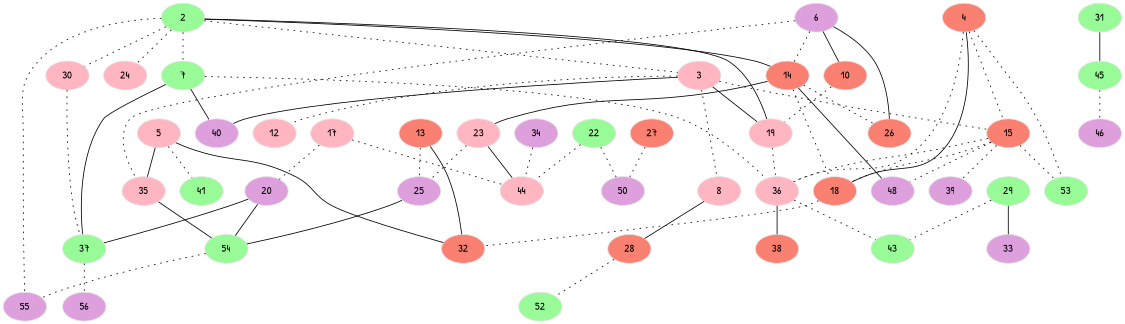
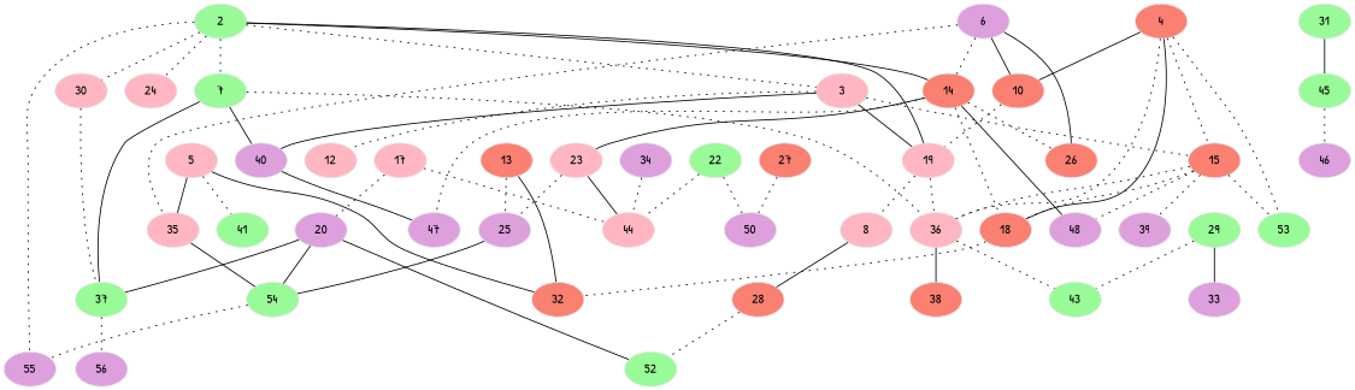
  graph {
    fontname="Patrick Hand"
    node [color=gray90 fillcolor=plum fontname="Patrick Hand" style=filled]
    edge [fontname="Patrick Hand" style=dotted weight=1.0]
    2 [fillcolor=palegreen]
    3 [fillcolor=lightpink]
    7 [fillcolor=palegreen]
    14 [fillcolor=salmon]
    19 [fillcolor=lightpink]
    24 [fillcolor=lightpink]
    30 [fillcolor=lightpink]
    55
    8 [fillcolor=lightpink]
    12 [fillcolor=lightpink]
    15 [fillcolor=salmon]
    40
    36 [fillcolor=lightpink]
    37 [fillcolor=palegreen]
    18 [fillcolor=salmon]
    26 [fillcolor=salmon]
    23 [fillcolor=lightpink]
+   47
    48
    28 [fillcolor=salmon]
    53 [fillcolor=palegreen]
    39
    4 [fillcolor=salmon]
    10 [fillcolor=salmon]
    32 [fillcolor=salmon]
    43 [fillcolor=palegreen]
    38 [fillcolor=salmon]
    5 [fillcolor=lightpink]
    35 [fillcolor=lightpink]
    41 [fillcolor=palegreen]
    54 [fillcolor=palegreen]
    6
    56
    52 [fillcolor=palegreen]
    13 [fillcolor=salmon]
    25
    44 [fillcolor=lightpink]
    45 [fillcolor=palegreen]
    46
    17 [fillcolor=lightpink]
    20
    22 [fillcolor=palegreen]
    50
    27 [fillcolor=salmon]
    29 [fillcolor=palegreen]
    33
    31 [fillcolor=palegreen]
    34
    2 -- 3
    2 -- 7
    2 -- 14 [style=solid]
    2 -- 19 [style=solid]
    2 -- 24
    2 -- 30
    2 -- 55
    3 -- 19 [style=solid]
-   3 -- 8
+   19 -- 8
    3 -- 12
    3 -- 15 [weight=2.0]
    3 -- 40 [style=solid]
    7 -- 40 [style=solid]
    7 -- 36
    7 -- 37 [style=solid]
    14 -- 18
    14 -- 26
    14 -- 23 [style=solid]
+   14 -- 47
    14 -- 48 [style=solid]
    19 -- 36
    30 -- 37
    8 -- 28 [style=solid]
    15 -- 36
    15 -- 18
    15 -- 48
    15 -- 53
    15 -- 39
+   40 -- 47 [style=solid]
    36 -- 43
    36 -- 38 [style=solid]
    37 -- 56
    18 -- 32
    23 -- 25
    23 -- 44 [style=solid]
    28 -- 52
    4 -- 15
    4 -- 36
    4 -- 18 [style=solid]
    4 -- 53
+   4 -- 10 [style=solid]
    10 -- 19
    5 -- 32 [style=solid]
    5 -- 35 [style=solid]
    5 -- 41
    35 -- 54 [style=solid]
    54 -- 55
    6 -- 14
    6 -- 26 [style=solid]
    6 -- 10 [style=solid]
    6 -- 35
    13 -- 32 [style=solid]
    13 -- 25
    25 -- 54 [style=solid]
    45 -- 46
    17 -- 44
    17 -- 20
    20 -- 37 [style=solid]
    20 -- 54 [style=solid]
+   20 -- 52 [style=solid]
    22 -- 44
    22 -- 50
    27 -- 50
    29 -- 43
    29 -- 33 [style=solid]
    31 -- 45 [style=solid]
    34 -- 44
  }
